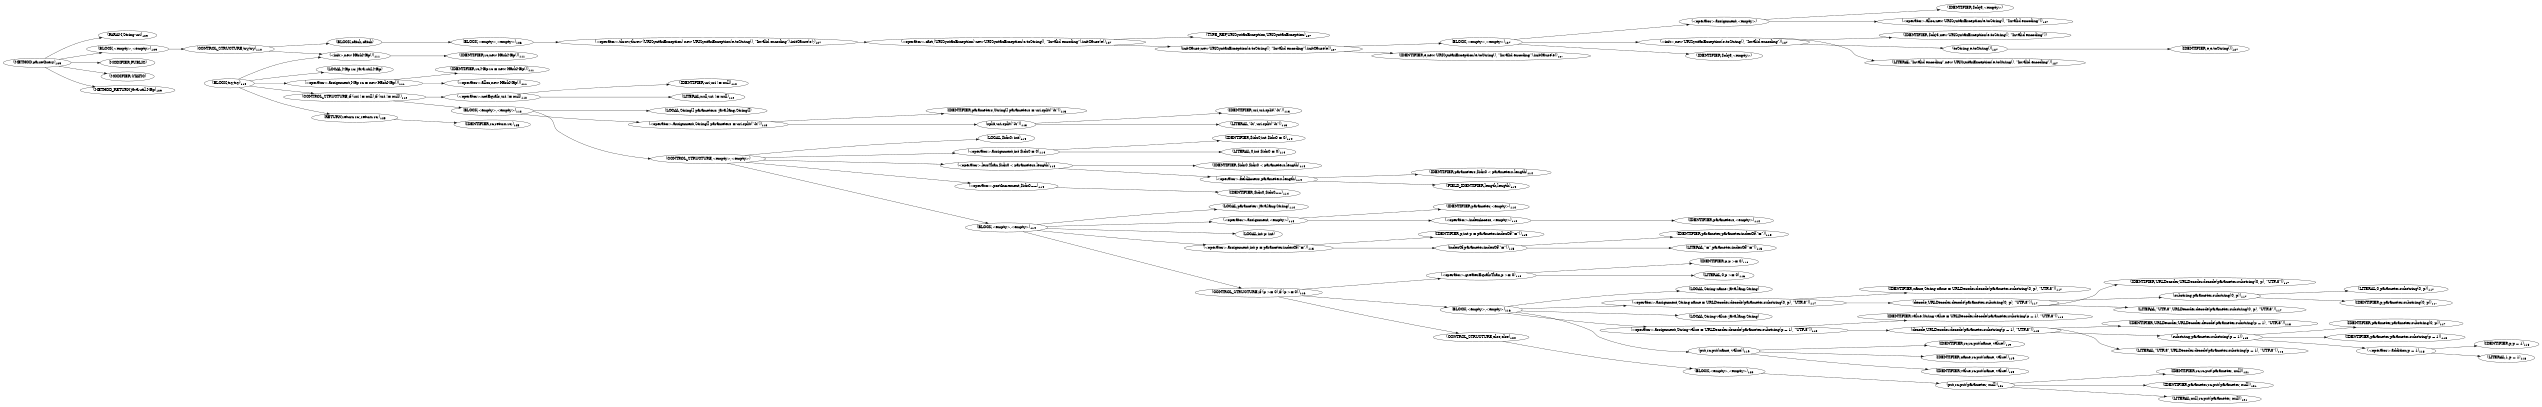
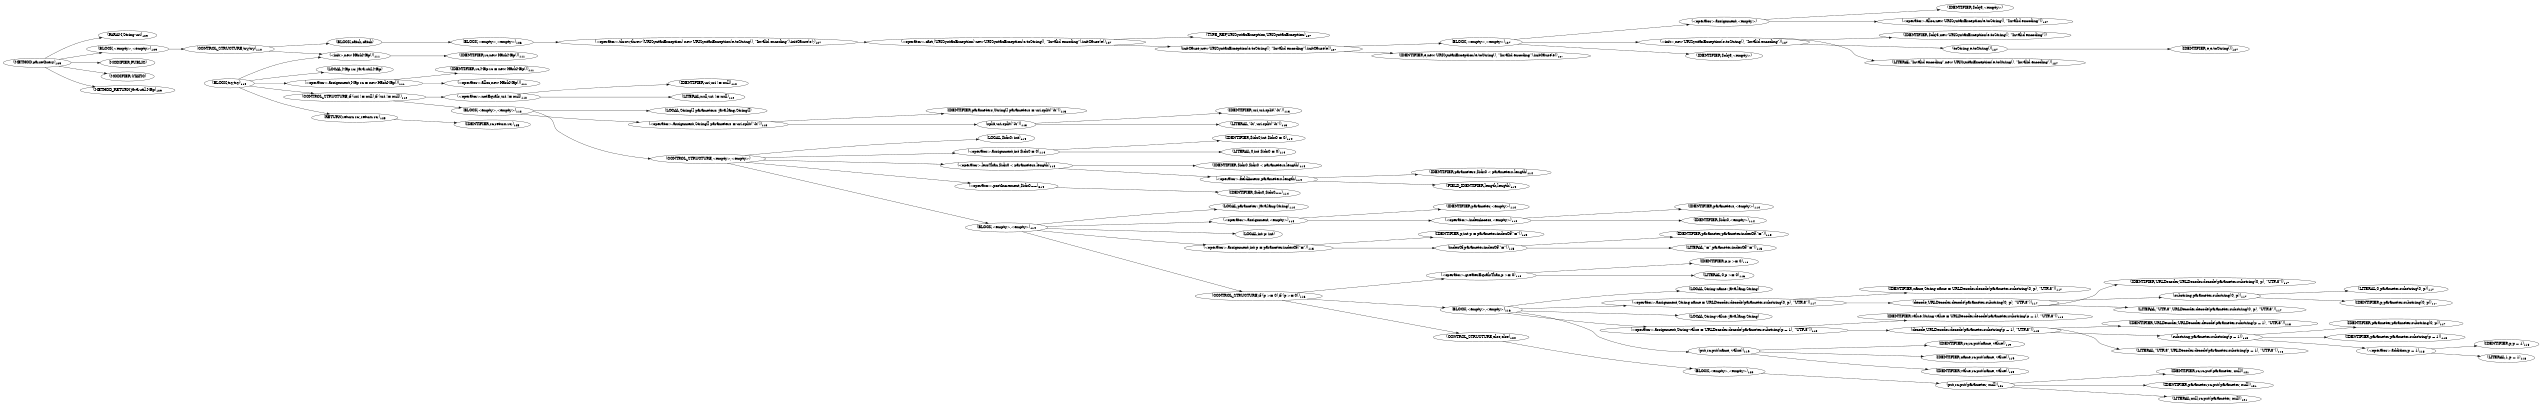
  digraph {
    rankdir=LR
    n1 [label=<(METHOD,parseQuery)<SUB>109</SUB>>]
    n2 [label=<(PARAM,String uri)<SUB>109</SUB>>]
    n3 [label=<(BLOCK,&lt;empty&gt;,&lt;empty&gt;)<SUB>109</SUB>>]
    n4 [label=<(MODIFIER,PUBLIC)>]
    n5 [label=<(MODIFIER,STATIC)>]
    n6 [label=<(METHOD_RETURN,java.util.Map)<SUB>109</SUB>>]
    n7 [label=<(CONTROL_STRUCTURE,try,try)<SUB>110</SUB>>]
    n8 [label=<(BLOCK,catch,catch)>]
    n9 [label=<(&lt;init&gt;,new HashMap())<SUB>111</SUB>>]
    n10 [label=<(BLOCK,try,try)<SUB>110</SUB>>]
    n11 [label=<(LOCAL,Map rc: java.util.Map)>]
    n12 [label=<(&lt;operator&gt;.assignment,Map rc = new HashMap())<SUB>111</SUB>>]
    n13 [label=<(CONTROL_STRUCTURE,if (uri != null),if (uri != null))<SUB>112</SUB>>]
    n14 [label=<(RETURN,return rc;,return rc;)<SUB>125</SUB>>]
    n15 [label=<(BLOCK,&lt;empty&gt;,&lt;empty&gt;)<SUB>126</SUB>>]
    n16 [label=<(IDENTIFIER,rc,Map rc = new HashMap())<SUB>111</SUB>>]
    n17 [label=<(&lt;operator&gt;.alloc,new HashMap())<SUB>111</SUB>>]
    n18 [label=<(IDENTIFIER,rc,new HashMap())<SUB>111</SUB>>]
    n19 [label=<(&lt;operator&gt;.notEquals,uri != null)<SUB>112</SUB>>]
    n20 [label=<(BLOCK,&lt;empty&gt;,&lt;empty&gt;)<SUB>112</SUB>>]
    n21 [label=<(IDENTIFIER,rc,return rc;)<SUB>125</SUB>>]
    n22 [label=<(IDENTIFIER,uri,uri != null)<SUB>112</SUB>>]
    n23 [label=<(LITERAL,null,uri != null)<SUB>112</SUB>>]
    n24 [label=<(LOCAL,String[] parameters: java.lang.String[])>]
    n25 [label=<(&lt;operator&gt;.assignment,String[] parameters = uri.split(&quot;&amp;&quot;))<SUB>113</SUB>>]
    n26 [label=<(CONTROL_STRUCTURE,&lt;empty&gt;,&lt;empty&gt;)>]
    n27 [label=<(IDENTIFIER,parameters,String[] parameters = uri.split(&quot;&amp;&quot;))<SUB>113</SUB>>]
    n28 [label=<(split,uri.split(&quot;&amp;&quot;))<SUB>113</SUB>>]
    n29 [label=<(LOCAL,$idx0: int)<SUB>114</SUB>>]
    n30 [label=<(&lt;operator&gt;.assignment,int $idx0 = 0)<SUB>114</SUB>>]
    n31 [label=<(&lt;operator&gt;.lessThan,$idx0 &lt; parameters.length)<SUB>114</SUB>>]
-   n32 [label=<(&lt;operator&gt;.postIncrement,$idx0++)<SUB>114</SUB>>]
+   n32 [label=<(&lt;operator&gt;.postIncrement,$idx0++)<SUB>814</SUB>>]
    n33 [label=<(BLOCK,&lt;empty&gt;,&lt;empty&gt;)<SUB>114</SUB>>]
    n34 [label=<(IDENTIFIER,uri,uri.split(&quot;&amp;&quot;))<SUB>113</SUB>>]
    n35 [label=<(LITERAL,&quot;&amp;&quot;,uri.split(&quot;&amp;&quot;))<SUB>113</SUB>>]
    n36 [label=<(IDENTIFIER,$idx0,int $idx0 = 0)<SUB>114</SUB>>]
    n37 [label=<(LITERAL,0,int $idx0 = 0)<SUB>114</SUB>>]
    n38 [label=<(IDENTIFIER,$idx0,$idx0 &lt; parameters.length)<SUB>114</SUB>>]
    n39 [label=<(&lt;operator&gt;.fieldAccess,parameters.length)<SUB>114</SUB>>]
    n40 [label=<(IDENTIFIER,$idx0,$idx0++)<SUB>114</SUB>>]
    n41 [label=<(LOCAL,parameter: java.lang.String)<SUB>114</SUB>>]
    n42 [label=<(&lt;operator&gt;.assignment,&lt;empty&gt;)<SUB>114</SUB>>]
    n43 [label=<(LOCAL,int p: int)>]
    n44 [label=<(&lt;operator&gt;.assignment,int p = parameter.indexOf(&quot;=&quot;))<SUB>115</SUB>>]
    n45 [label=<(CONTROL_STRUCTURE,if (p &gt;= 0),if (p &gt;= 0))<SUB>116</SUB>>]
    n46 [label=<(IDENTIFIER,parameters,$idx0 &lt; parameters.length)<SUB>114</SUB>>]
    n47 [label=<(FIELD_IDENTIFIER,length,length)<SUB>114</SUB>>]
    n48 [label=<(IDENTIFIER,parameter,&lt;empty&gt;)<SUB>114</SUB>>]
    n49 [label=<(&lt;operator&gt;.indexAccess,&lt;empty&gt;)<SUB>114</SUB>>]
    n50 [label=<(IDENTIFIER,p,int p = parameter.indexOf(&quot;=&quot;))<SUB>115</SUB>>]
    n51 [label=<(indexOf,parameter.indexOf(&quot;=&quot;))<SUB>115</SUB>>]
    n52 [label=<(&lt;operator&gt;.greaterEqualsThan,p &gt;= 0)<SUB>116</SUB>>]
    n53 [label=<(BLOCK,&lt;empty&gt;,&lt;empty&gt;)<SUB>116</SUB>>]
    n54 [label=<(CONTROL_STRUCTURE,else,else)<SUB>120</SUB>>]
    n55 [label=<(IDENTIFIER,parameters,&lt;empty&gt;)<SUB>114</SUB>>]
+   n56 [label=<(IDENTIFIER,$idx0,&lt;empty&gt;)<SUB>114</SUB>>]
    n57 [label=<(IDENTIFIER,parameter,parameter.indexOf(&quot;=&quot;))<SUB>115</SUB>>]
    n58 [label=<(LITERAL,&quot;=&quot;,parameter.indexOf(&quot;=&quot;))<SUB>115</SUB>>]
    n59 [label=<(IDENTIFIER,p,p &gt;= 0)<SUB>116</SUB>>]
    n60 [label=<(LITERAL,0,p &gt;= 0)<SUB>116</SUB>>]
    n61 [label=<(LOCAL,String name: java.lang.String)>]
    n62 [label=<(&lt;operator&gt;.assignment,String name = URLDecoder.decode(parameter.substring(0, p), &quot;UTF-8&quot;))<SUB>117</SUB>>]
    n63 [label=<(LOCAL,String value: java.lang.String)>]
    n64 [label=<(&lt;operator&gt;.assignment,String value = URLDecoder.decode(parameter.substring(p + 1), &quot;UTF-8&quot;))<SUB>118</SUB>>]
    n65 [label=<(put,rc.put(name, value))<SUB>119</SUB>>]
    n66 [label=<(BLOCK,&lt;empty&gt;,&lt;empty&gt;)<SUB>120</SUB>>]
    n67 [label=<(IDENTIFIER,name,String name = URLDecoder.decode(parameter.substring(0, p), &quot;UTF-8&quot;))<SUB>117</SUB>>]
    n68 [label=<(decode,URLDecoder.decode(parameter.substring(0, p), &quot;UTF-8&quot;))<SUB>117</SUB>>]
    n69 [label=<(IDENTIFIER,value,String value = URLDecoder.decode(parameter.substring(p + 1), &quot;UTF-8&quot;))<SUB>118</SUB>>]
    n70 [label=<(decode,URLDecoder.decode(parameter.substring(p + 1), &quot;UTF-8&quot;))<SUB>118</SUB>>]
    n71 [label=<(IDENTIFIER,rc,rc.put(name, value))<SUB>119</SUB>>]
    n72 [label=<(IDENTIFIER,name,rc.put(name, value))<SUB>119</SUB>>]
    n73 [label=<(IDENTIFIER,value,rc.put(name, value))<SUB>189</SUB>>]
    n74 [label=<(IDENTIFIER,URLDecoder,URLDecoder.decode(parameter.substring(0, p), &quot;UTF-8&quot;))<SUB>117</SUB>>]
    n75 [label=<(substring,parameter.substring(0, p))<SUB>117</SUB>>]
    n76 [label=<(LITERAL,&quot;UTF-8&quot;,URLDecoder.decode(parameter.substring(0, p), &quot;UTF-8&quot;))<SUB>117</SUB>>]
    n77 [label=<(LITERAL,0,parameter.substring(0, p))<SUB>117</SUB>>]
    n78 [label=<(IDENTIFIER,p,parameter.substring(0, p))<SUB>117</SUB>>]
    n79 [label=<(IDENTIFIER,parameter,parameter.substring(0, p))<SUB>117</SUB>>]
    n80 [label=<(IDENTIFIER,URLDecoder,URLDecoder.decode(parameter.substring(p + 1), &quot;UTF-8&quot;))<SUB>118</SUB>>]
    n81 [label=<(substring,parameter.substring(p + 1))<SUB>118</SUB>>]
    n82 [label=<(LITERAL,&quot;UTF-8&quot;,URLDecoder.decode(parameter.substring(p + 1), &quot;UTF-8&quot;))<SUB>118</SUB>>]
    n83 [label=<(IDENTIFIER,parameter,parameter.substring(p + 1))<SUB>118</SUB>>]
    n84 [label=<(&lt;operator&gt;.addition,p + 1)<SUB>118</SUB>>]
    n85 [label=<(IDENTIFIER,p,p + 1)<SUB>118</SUB>>]
    n86 [label=<(LITERAL,1,p + 1)<SUB>118</SUB>>]
    n87 [label=<(put,rc.put(parameter, null))<SUB>121</SUB>>]
    n88 [label=<(IDENTIFIER,rc,rc.put(parameter, null))<SUB>121</SUB>>]
    n89 [label=<(IDENTIFIER,parameter,rc.put(parameter, null))<SUB>121</SUB>>]
    n90 [label=<(LITERAL,null,rc.put(parameter, null))<SUB>121</SUB>>]
    n91 [label=<(&lt;operator&gt;.throw,throw (URISyntaxException) new URISyntaxException(e.toString(), &quot;Invalid encoding&quot;).initCause(e);)<SUB>127</SUB>>]
    n92 [label=<(&lt;operator&gt;.cast,(URISyntaxException) new URISyntaxException(e.toString(), &quot;Invalid encoding&quot;).initCause(e))<SUB>127</SUB>>]
    n93 [label=<(TYPE_REF,URISyntaxException,URISyntaxException)<SUB>127</SUB>>]
    n94 [label=<(initCause,new URISyntaxException(e.toString(), &quot;Invalid encoding&quot;).initCause(e))<SUB>127</SUB>>]
    n95 [label=<(BLOCK,&lt;empty&gt;,&lt;empty&gt;)<SUB>127</SUB>>]
    n96 [label=<(IDENTIFIER,e,new URISyntaxException(e.toString(), &quot;Invalid encoding&quot;).initCause(e))<SUB>127</SUB>>]
    n97 [label=<(&lt;operator&gt;.assignment,&lt;empty&gt;)>]
    n98 [label=<(&lt;init&gt;,new URISyntaxException(e.toString(), &quot;Invalid encoding&quot;))<SUB>127</SUB>>]
    n99 [label=<(IDENTIFIER,$obj3,&lt;empty&gt;)>]
    n100 [label=<(IDENTIFIER,$obj3,&lt;empty&gt;)>]
    n101 [label=<(&lt;operator&gt;.alloc,new URISyntaxException(e.toString(), &quot;Invalid encoding&quot;))<SUB>127</SUB>>]
    n102 [label=<(IDENTIFIER,$obj3,new URISyntaxException(e.toString(), &quot;Invalid encoding&quot;))>]
    n103 [label=<(toString,e.toString())<SUB>127</SUB>>]
    n104 [label=<(LITERAL,&quot;Invalid encoding&quot;,new URISyntaxException(e.toString(), &quot;Invalid encoding&quot;))<SUB>127</SUB>>]
    n105 [label=<(IDENTIFIER,e,e.toString())<SUB>127</SUB>>]
    n1 -> n2
    n1 -> n3
    n1 -> n4
    n1 -> n5
    n1 -> n6
    n3 -> n7
    n7 -> n8
    n7 -> n9
    n8 -> n15
    n9 -> n18
    n10 -> n9
    n10 -> n11
    n10 -> n12
    n10 -> n13
    n10 -> n14
    n12 -> n16
    n12 -> n17
    n13 -> n19
    n13 -> n20
    n14 -> n21
    n15 -> n91
    n19 -> n22
    n19 -> n23
    n20 -> n24
    n20 -> n25
    n20 -> n26
    n25 -> n27
    n25 -> n28
    n26 -> n29
    n26 -> n30
    n26 -> n31
    n26 -> n32
    n26 -> n33
    n28 -> n34
    n28 -> n35
    n30 -> n36
    n30 -> n37
    n31 -> n38
    n31 -> n39
    n32 -> n40
    n33 -> n41
    n33 -> n42
    n33 -> n43
    n33 -> n44
    n33 -> n45
    n39 -> n46
    n39 -> n47
    n42 -> n48
    n42 -> n49
    n44 -> n50
    n44 -> n51
    n45 -> n52
    n45 -> n53
    n45 -> n54
    n49 -> n55
+   n49 -> n56
    n51 -> n57
    n51 -> n58
    n52 -> n59
    n52 -> n60
    n53 -> n61
    n53 -> n62
    n53 -> n63
    n53 -> n64
    n53 -> n65
    n54 -> n66
    n62 -> n67
    n62 -> n68
    n64 -> n69
    n64 -> n70
    n65 -> n71
    n65 -> n72
    n65 -> n73
    n66 -> n87
    n68 -> n74
    n68 -> n75
    n68 -> n76
    n70 -> n80
    n70 -> n81
    n70 -> n82
    n75 -> n77
    n75 -> n78
    n81 -> n79
    n81 -> n83
    n81 -> n84
    n84 -> n85
    n84 -> n86
    n87 -> n88
    n87 -> n89
    n87 -> n90
    n91 -> n92
    n92 -> n93
    n92 -> n94
    n94 -> n95
    n94 -> n96
    n95 -> n97
    n95 -> n98
    n95 -> n99
    n97 -> n100
    n97 -> n101
    n98 -> n102
    n98 -> n103
    n98 -> n104
    n103 -> n105
  }
